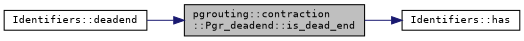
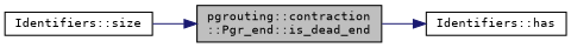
  digraph {
    fontname="DejaVu Sans Mono"
    rankdir=LR
    node [color=black fillcolor=white fontname="DejaVu Sans Mono" fontsize=10 shape=record style=filled]
    edge [color=midnightblue fontname="DejaVu Sans Mono" fontsize=10 labelfontname=Helvetica labelfontsize=10 style=solid]
-   n1 [fillcolor=grey75 fontcolor=black height=0.2 label="pgrouting::contraction\l::Pgr_deadend::is_dead_end" width=0.4]
+   n1 [fillcolor=grey75 fontcolor=black height=0.2 label="pgrouting::contraction\l::Pgr_end::is_dead_end" width=0.4]
    n2 [height=0.2 label="Identifiers::has" width=0.4]
-   n3 [height=0.2 label="Identifiers::deadend" width=0.4]
+   n3 [height=0.2 label="Identifiers::size" width=0.4]
    n1 -> n2
    n3 -> n1
  }
